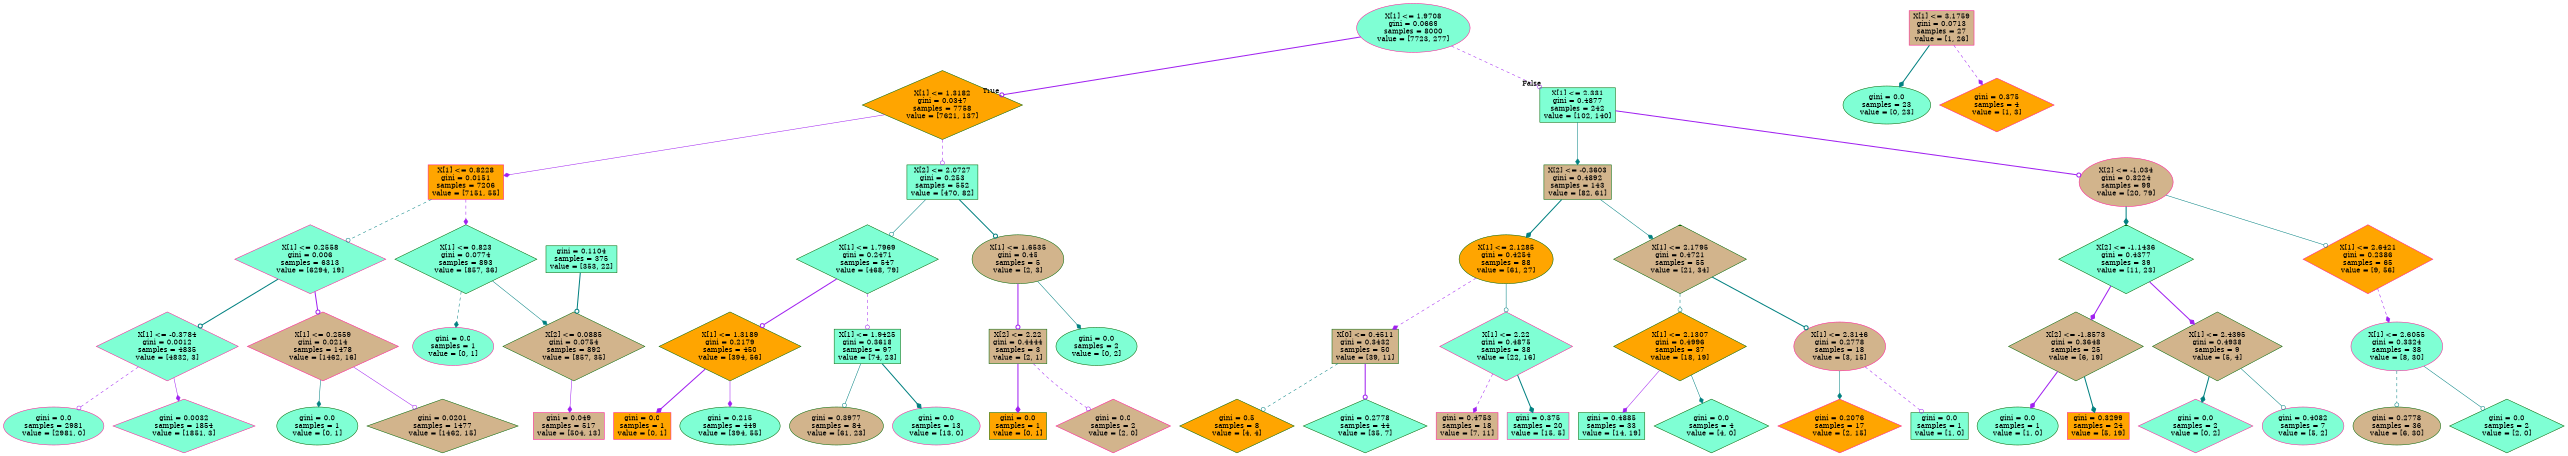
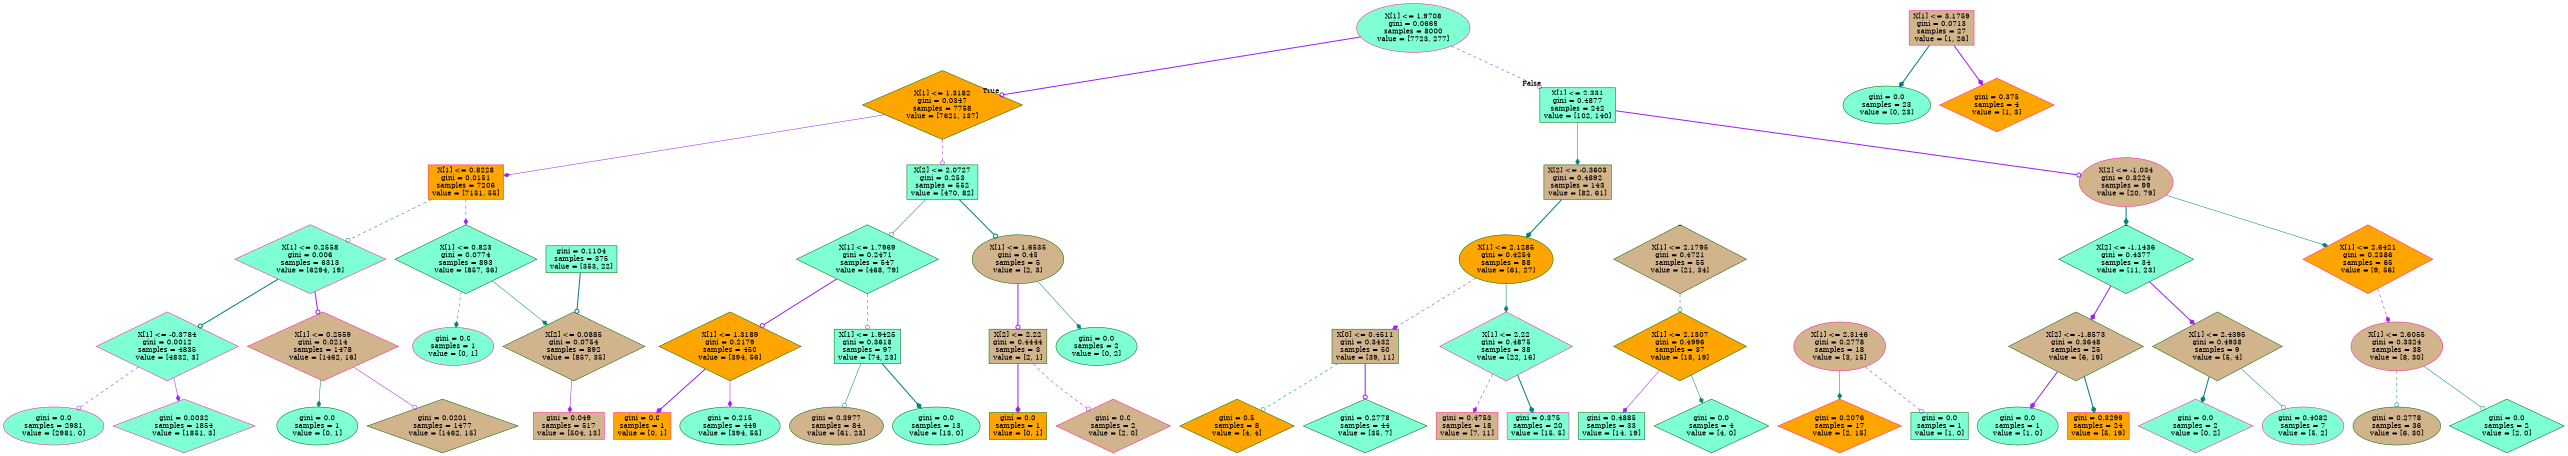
  digraph {
    node [color=darkgreen fillcolor=aquamarine shape=diamond style=filled]
    edge [arrowhead=diamond color=teal style=bold]
    n1 [color=deeppink label="X[1] <= 1.9708\ngini = 0.0669\nsamples = 8000\nvalue = [7723, 277]" shape=ellipse]
    n2 [fillcolor=orange label="X[1] <= 1.3182\ngini = 0.0347\nsamples = 7758\nvalue = [7621, 137]"]
    n3 [label="X[1] <= 2.331\ngini = 0.4877\nsamples = 242\nvalue = [102, 140]" shape=box]
    n4 [color=deeppink fillcolor=orange label="X[1] <= 0.8228\ngini = 0.0151\nsamples = 7206\nvalue = [7151, 55]" shape=box]
    n5 [label="X[2] <= 2.0727\ngini = 0.253\nsamples = 552\nvalue = [470, 82]" shape=box]
    n6 [fillcolor=tan label="X[2] <= -0.3603\ngini = 0.4892\nsamples = 143\nvalue = [82, 61]" shape=box]
    n7 [color=deeppink fillcolor=tan label="X[2] <= -1.034\ngini = 0.3224\nsamples = 99\nvalue = [20, 79]" shape=ellipse]
    n8 [color=deeppink label="X[1] <= 0.2558\ngini = 0.006\nsamples = 6313\nvalue = [6294, 19]"]
    n9 [label="X[1] <= 0.823\ngini = 0.0774\nsamples = 893\nvalue = [857, 36]"]
    n10 [label="X[1] <= 1.7969\ngini = 0.2471\nsamples = 547\nvalue = [468, 79]"]
    n11 [fillcolor=tan label="X[1] <= 1.6535\ngini = 0.45\nsamples = 5\nvalue = [2, 3]" shape=ellipse]
    n12 [color=deeppink label="X[1] <= -0.3784\ngini = 0.0012\nsamples = 4835\nvalue = [4832, 3]"]
    n13 [color=deeppink fillcolor=tan label="X[1] <= 0.2559\ngini = 0.0214\nsamples = 1478\nvalue = [1462, 16]"]
    n14 [color=deeppink label="gini = 0.0\nsamples = 1\nvalue = [0, 1]" shape=ellipse]
    n15 [fillcolor=tan label="X[2] <= 0.0885\ngini = 0.0754\nsamples = 892\nvalue = [857, 35]"]
    n16 [color=deeppink label="gini = 0.0\nsamples = 2981\nvalue = [2981, 0]" shape=ellipse]
    n17 [color=deeppink label="gini = 0.0032\nsamples = 1854\nvalue = [1851, 3]"]
    n18 [label="gini = 0.0\nsamples = 1\nvalue = [0, 1]" shape=ellipse]
    n19 [fillcolor=tan label="gini = 0.0201\nsamples = 1477\nvalue = [1462, 15]"]
    n20 [color=deeppink fillcolor=tan label="gini = 0.049\nsamples = 517\nvalue = [504, 13]" shape=box]
    n21 [label="gini = 0.1104\nsamples = 375\nvalue = [353, 22]" shape=box]
    n22 [fillcolor=orange label="X[1] <= 1.3189\ngini = 0.2179\nsamples = 450\nvalue = [394, 56]"]
    n23 [label="X[1] <= 1.9425\ngini = 0.3618\nsamples = 97\nvalue = [74, 23]" shape=box]
    n24 [fillcolor=tan label="X[2] <= 2.22\ngini = 0.4444\nsamples = 3\nvalue = [2, 1]" shape=box]
    n25 [label="gini = 0.0\nsamples = 2\nvalue = [0, 2]" shape=ellipse]
    n26 [color=deeppink fillcolor=orange label="gini = 0.0\nsamples = 1\nvalue = [0, 1]" shape=box]
    n27 [label="gini = 0.215\nsamples = 449\nvalue = [394, 55]" shape=ellipse]
    n28 [fillcolor=tan label="gini = 0.3977\nsamples = 84\nvalue = [61, 23]" shape=ellipse]
-   n29 [color=deeppink label="gini = 0.0\nsamples = 13\nvalue = [13, 0]" shape=ellipse]
+   n29 [label="gini = 0.0\nsamples = 13\nvalue = [13, 0]" shape=ellipse]
    n30 [fillcolor=orange label="gini = 0.0\nsamples = 1\nvalue = [0, 1]" shape=box]
    n31 [color=deeppink fillcolor=tan label="gini = 0.0\nsamples = 2\nvalue = [2, 0]"]
    n32 [fillcolor=orange label="X[1] <= 2.1285\ngini = 0.4254\nsamples = 88\nvalue = [61, 27]" shape=ellipse]
    n33 [fillcolor=tan label="X[1] <= 2.1795\ngini = 0.4721\nsamples = 55\nvalue = [21, 34]"]
-   n34 [label="X[2] <= -1.1436\ngini = 0.4377\nsamples = 39\nvalue = [11, 23]"]
+   n34 [label="X[2] <= -1.1436\ngini = 0.4377\nsamples = 34\nvalue = [11, 23]"]
    n35 [color=deeppink fillcolor=orange label="X[1] <= 2.6421\ngini = 0.2386\nsamples = 65\nvalue = [9, 56]"]
    n36 [fillcolor=tan label="X[0] <= 0.4511\ngini = 0.3432\nsamples = 50\nvalue = [39, 11]" shape=box]
    n37 [color=deeppink label="X[1] <= 2.22\ngini = 0.4875\nsamples = 38\nvalue = [22, 16]"]
    n38 [fillcolor=orange label="X[1] <= 2.1307\ngini = 0.4996\nsamples = 37\nvalue = [18, 19]"]
    n39 [color=deeppink fillcolor=tan label="X[1] <= 2.3146\ngini = 0.2778\nsamples = 18\nvalue = [3, 15]" shape=ellipse]
    n40 [fillcolor=orange label="gini = 0.5\nsamples = 8\nvalue = [4, 4]"]
    n41 [label="gini = 0.2778\nsamples = 44\nvalue = [35, 7]"]
    n42 [color=deeppink fillcolor=tan label="gini = 0.4753\nsamples = 18\nvalue = [7, 11]" shape=box]
    n43 [color=deeppink label="gini = 0.375\nsamples = 20\nvalue = [15, 5]" shape=box]
    n44 [label="gini = 0.4885\nsamples = 33\nvalue = [14, 19]" shape=box]
    n45 [label="gini = 0.0\nsamples = 4\nvalue = [4, 0]"]
    n46 [color=deeppink fillcolor=orange label="gini = 0.2076\nsamples = 17\nvalue = [2, 15]"]
    n47 [label="gini = 0.0\nsamples = 1\nvalue = [1, 0]" shape=box]
    n48 [fillcolor=tan label="X[2] <= -1.8573\ngini = 0.3648\nsamples = 25\nvalue = [6, 19]"]
    n49 [fillcolor=tan label="X[1] <= 2.4395\ngini = 0.4938\nsamples = 9\nvalue = [5, 4]"]
-   n50 [color=deeppink label="X[1] <= 2.6055\ngini = 0.3324\nsamples = 38\nvalue = [8, 30]" shape=ellipse]
+   n50 [color=deeppink fillcolor=tan label="X[1] <= 2.6055\ngini = 0.3324\nsamples = 38\nvalue = [8, 30]" shape=ellipse]
    n51 [label="gini = 0.0\nsamples = 1\nvalue = [1, 0]" shape=ellipse]
    n52 [color=deeppink fillcolor=orange label="gini = 0.3299\nsamples = 24\nvalue = [5, 19]" shape=box]
    n53 [color=deeppink label="gini = 0.0\nsamples = 2\nvalue = [0, 2]"]
    n54 [color=deeppink label="gini = 0.4082\nsamples = 7\nvalue = [5, 2]" shape=ellipse]
    n55 [fillcolor=tan label="gini = 0.2778\nsamples = 36\nvalue = [6, 30]" shape=ellipse]
    n56 [label="gini = 0.0\nsamples = 2\nvalue = [2, 0]"]
    n57 [color=deeppink fillcolor=tan label="X[1] <= 3.1759\ngini = 0.0713\nsamples = 27\nvalue = [1, 26]" shape=box]
    n58 [label="gini = 0.0\nsamples = 23\nvalue = [0, 23]" shape=ellipse]
    n59 [color=deeppink fillcolor=orange label="gini = 0.375\nsamples = 4\nvalue = [1, 3]"]
    n1 -> n2 [arrowhead=odot color=purple headlabel=True labelangle=45 labeldistance=2.5]
    n1 -> n3 [arrowhead=odot color=purple headlabel=False labelangle=-45 labeldistance=2.5 style=dashed]
    n2 -> n4 [color=purple style=solid]
    n2 -> n5 [arrowhead=odot color=purple style=dashed]
    n3 -> n6 [style=solid]
    n3 -> n7 [arrowhead=odot color=purple]
    n4 -> n8 [arrowhead=odot style=dashed]
    n4 -> n9 [color=purple style=dashed]
    n5 -> n10 [arrowhead=odot style=solid]
    n5 -> n11 [arrowhead=odot]
    n6 -> n32
-   n6 -> n33 [style=solid]
    n7 -> n34
-   n7 -> n35 [arrowhead=odot style=solid]
+   n7 -> n35 [style=solid]
    n8 -> n12 [arrowhead=odot]
    n8 -> n13 [arrowhead=odot color=purple]
    n9 -> n14 [style=dashed]
    n9 -> n15 [style=solid]
    n10 -> n22 [arrowhead=odot color=purple]
    n10 -> n23 [arrowhead=odot color=purple style=dashed]
    n11 -> n24 [arrowhead=odot color=purple]
    n11 -> n25 [style=solid]
    n12 -> n16 [arrowhead=odot color=purple style=dashed]
    n12 -> n17 [color=purple style=solid]
    n13 -> n18 [style=solid]
    n13 -> n19 [arrowhead=odot color=purple style=solid]
    n15 -> n20 [color=purple style=solid]
    n21 -> n15 [arrowhead=odot]
    n22 -> n26 [color=purple]
    n22 -> n27 [color=purple style=solid]
    n23 -> n28 [arrowhead=odot style=solid]
    n23 -> n29
    n24 -> n30 [color=purple]
    n24 -> n31 [arrowhead=odot color=purple style=dashed]
    n32 -> n36 [color=purple style=dashed]
-   n32 -> n37 [arrowhead=odot style=solid]
+   n32 -> n37 [style=solid]
    n33 -> n38 [arrowhead=odot style=dashed]
-   n33 -> n39 [arrowhead=odot]
    n34 -> n48 [color=purple]
    n34 -> n49 [color=purple]
    n35 -> n50 [color=purple style=dashed]
    n36 -> n40 [arrowhead=odot style=dashed]
    n36 -> n41 [arrowhead=odot color=purple]
    n37 -> n42 [color=purple style=dashed]
    n37 -> n43
    n38 -> n44 [color=purple style=solid]
    n38 -> n45 [style=solid]
    n39 -> n46 [style=solid]
    n39 -> n47 [arrowhead=odot color=purple style=dashed]
    n48 -> n51 [color=purple]
    n48 -> n52
    n49 -> n53
    n49 -> n54 [arrowhead=odot style=solid]
    n50 -> n55 [arrowhead=odot style=dashed]
    n50 -> n56 [arrowhead=odot style=solid]
    n57 -> n58
-   n57 -> n59 [color=purple style=dashed]
+   n57 -> n59 [color=purple]
  }
